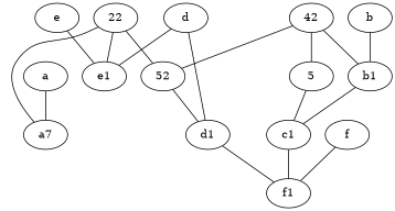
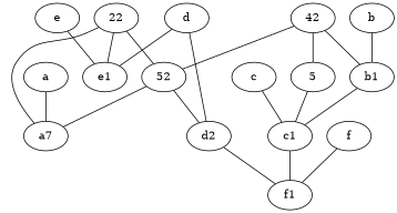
  graph {
    node [labelfontsize=50]
-   d1
+   d1 [label=d2]
    f1
    e
    e1
    c1
    5
    n7 [label=a7]
    a
+   c
    f
    42
    b1
    52
    n14 [label=22]
    d
    b
    d1 -- f1
    e -- e1
    c1 -- f1
    5 -- c1
    a -- n7
+   c -- c1
    f -- f1
    42 -- 5
    42 -- b1
    42 -- 52
    b1 -- c1
    52 -- d1
+   52 -- n7
    n14 -- e1
    n14 -- n7
    n14 -- 52
    d -- d1
    d -- e1
    b -- b1
  }
